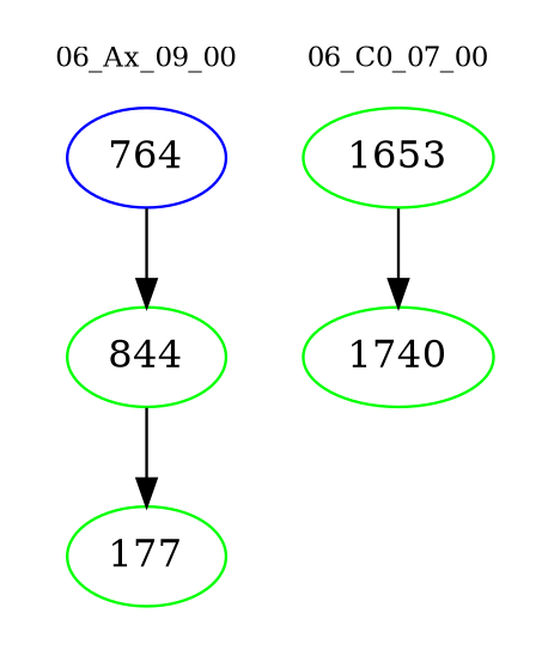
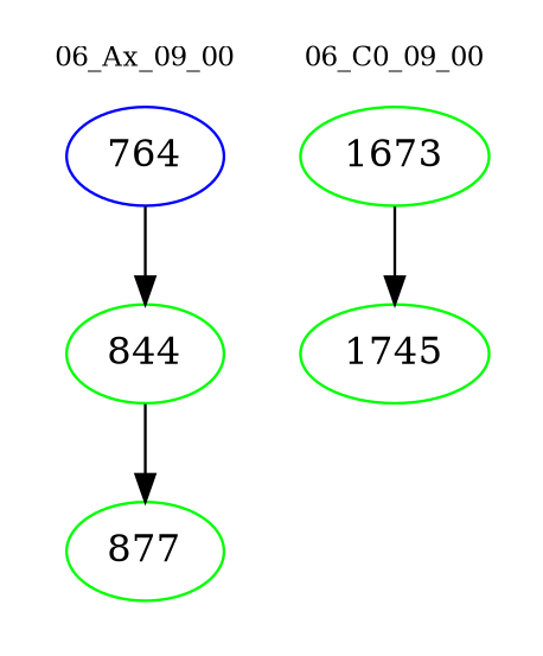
  digraph {
    node [color=green]
    edge [color=black]
    n1 [color=blue label=764]
    n2 [label=844]
-   n3 [label=177]
-   n4 [label=1653]
-   n5 [label=1740]
+   n3 [label=877]
+   n4 [label=1673]
+   n5 [label=1745]
    subgraph cluster_1 {
      color=white
      fontsize=10
      label="06_Ax_09_00"
      n1
      n2
      n3
    }
    subgraph cluster_2 {
      color=white
      fontsize=10
-     label="06_C0_07_00"
+     label="06_C0_09_00"
      n4
      n5
    }
    n1 -> n2
    n2 -> n3
    n4 -> n5
  }
